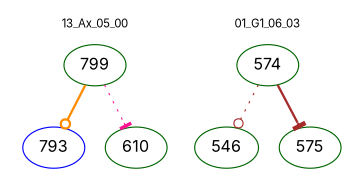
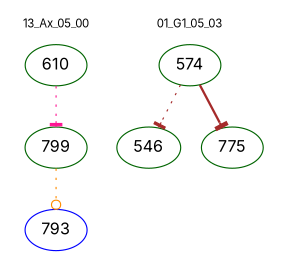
  digraph {
    fontname=Inter
    node [color=darkgreen fontname=Inter]
    edge [arrowhead=odot color=brown fontname=Inter style=bold]
    n1 [label=799]
    n2 [color=blue label=793]
    n3 [label=610]
    n4 [label=574]
    n5 [label=546]
-   n6 [label=575]
+   n6 [label=775]
    subgraph cluster_1 {
      color=white
      fontsize=10
      label="13_Ax_05_00"
      n1
      n2
      n3
    }
    subgraph cluster_2 {
      color=white
      fontsize=10
-     label="01_G1_06_03"
+     label="01_G1_05_03"
      n4
      n5
      n6
    }
-   n1 -> n2 [color=darkorange]
-   n1 -> n3 [arrowhead=tee color=deeppink style=dotted]
-   n4 -> n5 [style=dotted]
+   n1 -> n2 [color=darkorange style=dotted]
+   n3 -> n1 [arrowhead=tee color=deeppink style=dotted]
+   n4 -> n5 [arrowhead=tee style=dotted]
    n4 -> n6 [arrowhead=tee]
  }
